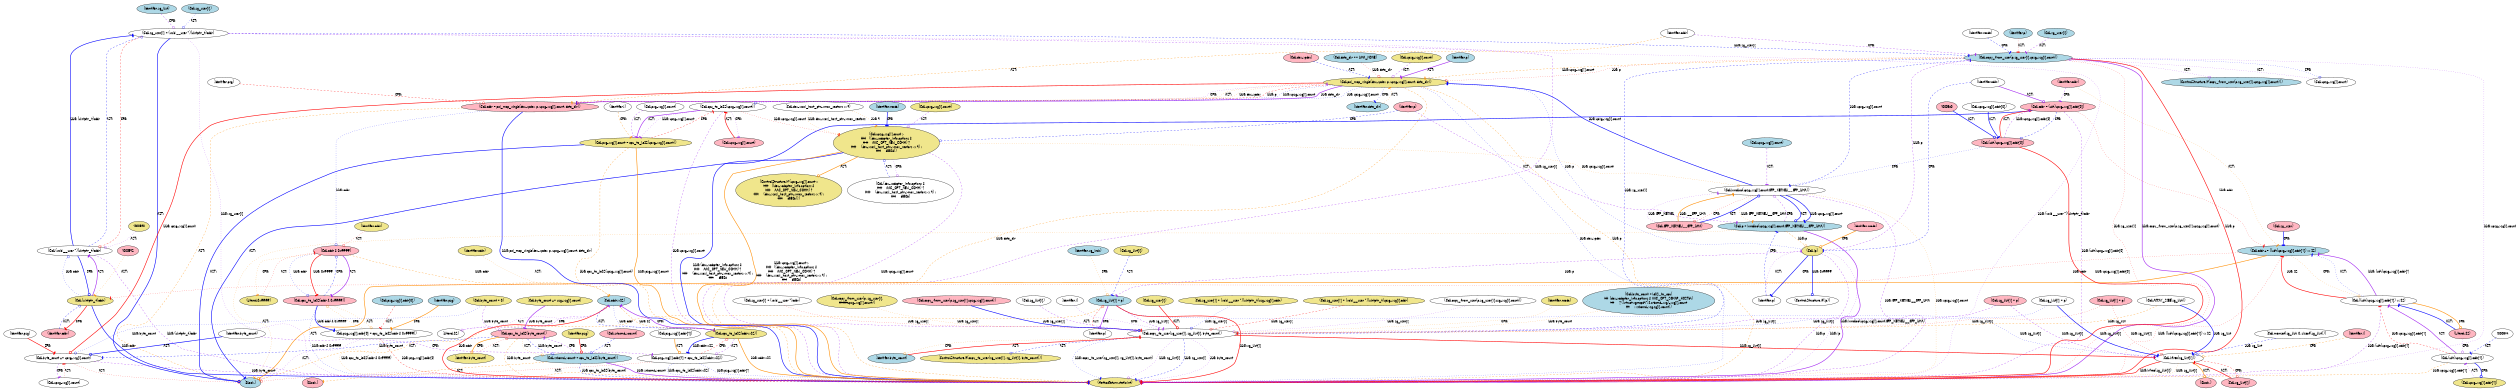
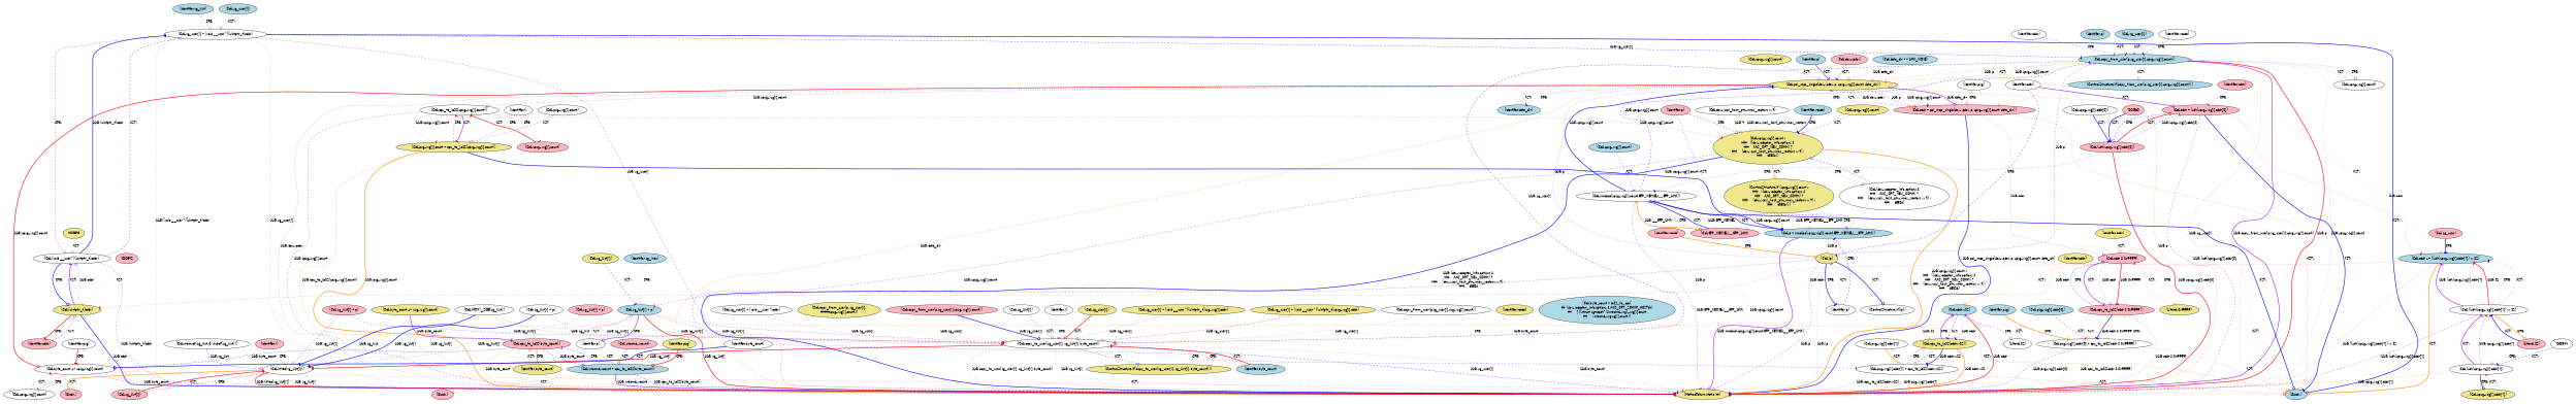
  digraph {
    fontname="Patrick Hand"
    node [fillcolor=white fontname="Patrick Hand" style=filled]
    edge [arrowhead=tee color=blue fontname="Patrick Hand" style=dotted]
    n1 [label="(Call,sg_user[i] = (void __user *)(uintptr_t)addr)"]
    n2 [label="(Call,(void __user *)(uintptr_t)addr)"]
    n3 [fillcolor=lightblue label="(Call,copy_from_user(p,sg_user[i],upsg->sg[i].count))"]
    n4 [label="(Call,copy_to_user(sg_user[i], sg_list[i], byte_count))"]
    n5 [fillcolor=lightblue label="(Block,)"]
    n6 [fillcolor=khaki label="(MethodReturn,static int)"]
    n7 [fillcolor=khaki label="(Call,(uintptr_t)addr)"]
    n8 [fillcolor=khaki label="(Call,pci_map_single(dev->pdev, p, upsg->sg[i].count, data_dir))"]
    n9 [label="(Call,upsg->sg[i].count)"]
    n10 [fillcolor=lightblue label="(ControlStructure,if(copy_from_user(p,sg_user[i],upsg->sg[i].count)))"]
    n11 [label="(Call,kfree(sg_list[i]))"]
    n12 [fillcolor=khaki label="(ControlStructure,if(copy_to_user(sg_user[i], sg_list[i], byte_count)))"]
    n13 [fillcolor=lightblue label="(Identifier,byte_count)"]
    n14 [fillcolor=lightpink label="(Identifier,addr)"]
    n15 [fillcolor=lightblue label="(Call,addr += ((u64)upsg->sg[i].addr[1]) << 32)"]
    n16 [label="(Call,((u64)upsg->sg[i].addr[1]) << 32)"]
    n17 [fillcolor=lightpink label="(Literal,32)"]
    n18 [label="(Call,(u64)upsg->sg[i].addr[1])"]
    n19 [fillcolor=khaki label="(Call,upsg->sg[i].addr[1])"]
    n20 [fillcolor=lightpink label="(Call,addr = (u64)upsg->sg[i].addr[0])"]
    n21 [fillcolor=lightpink label="(Call,(u64)upsg->sg[i].addr[0])"]
    n22 [label="(Call,kmalloc(upsg->sg[i].count,GFP_KERNEL|__GFP_DMA))"]
    n23 [label="(Call,upsg->sg[i].addr[0])"]
    n24 [fillcolor=lightpink label="(Call,addr = pci_map_single(dev->pdev, p, upsg->sg[i].count, data_dir))"]
    n25 [label="(Call,byte_count += upsg->sg[i].count)"]
    n26 [label="(Call,cpu_to_le32(upsg->sg[i].count))"]
    n27 [fillcolor=lightblue label="(Identifier,data_dir)"]
    n28 [fillcolor=lightpink label="(Call,addr & 0xffffffff)"]
    n29 [label="(Call,upsg->sg[i].count)"]
    n30 [fillcolor=khaki label="(Call,upsg->sg[i].count >\n\t\t\t\t    ((dev->adapter_info.options &\n\t\t\t\t     AAC_OPT_NEW_COMM) ?\n\t\t\t\t      (dev->scsi_host_ptr->max_sectors << 9) :\n\t\t\t\t      65536))"]
    n31 [fillcolor=khaki label="(Call,psg->sg[i].count = cpu_to_le32(upsg->sg[i].count))"]
    n32 [fillcolor=lightpink label="(Call,upsg->sg[i].count)"]
    n33 [fillcolor=lightpink label="(Call,cpu_to_le32(addr & 0xffffffff))"]
    n34 [fillcolor=lightblue label="(Call,addr>>32)"]
    n35 [fillcolor=khaki label="(Literal,0xffffffff)"]
    n36 [label="(Call,psg->sg[i].addr[0] = cpu_to_le32(addr & 0xffffffff))"]
    n37 [fillcolor=khaki label="(Call,cpu_to_le32(addr>>32))"]
    n38 [label="(Literal,32)"]
    n39 [label="(Call,psg->sg[i].addr[1] = cpu_to_le32(addr>>32))"]
    n40 [fillcolor=lightpink label="(Call,cpu_to_le32(byte_count))"]
    n41 [fillcolor=lightblue label="(Call,srbcmd->count = cpu_to_le32(byte_count))"]
    n42 [fillcolor=khaki label="(Identifier,byte_count)"]
    n43 [fillcolor=lightpink label="(Block,)"]
    n44 [fillcolor=khaki label="(ControlStructure,if (upsg->sg[i].count >\n\t\t\t\t    ((dev->adapter_info.options &\n\t\t\t\t     AAC_OPT_NEW_COMM) ?\n\t\t\t\t      (dev->scsi_host_ptr->max_sectors << 9) :\n\t\t\t\t      65536)))"]
    n45 [label="(Call,(dev->adapter_info.options &\n\t\t\t\t     AAC_OPT_NEW_COMM) ?\n\t\t\t\t      (dev->scsi_host_ptr->max_sectors << 9) :\n\t\t\t\t      65536)"]
    n46 [fillcolor=lightblue label="(Call,p = kmalloc(upsg->sg[i].count,GFP_KERNEL|__GFP_DMA))"]
    n47 [fillcolor=lightpink label="(Call,GFP_KERNEL|__GFP_DMA)"]
    n48 [fillcolor=khaki label="(Call,!p)"]
    n49 [fillcolor=lightblue label="(Call,sg_list[i] = p)"]
    n50 [label="(Identifier,p)"]
    n51 [label="(ControlStructure,if(!p))"]
    n52 [label="(Identifier,p)"]
    n53 [fillcolor=lightpink label="(Block,)"]
    n54 [fillcolor=lightpink label="(Call,sg_list[i])"]
    n55 [fillcolor=lightblue label="(Identifier,p)"]
    n56 [fillcolor=lightblue label="(Identifier,sg_indx)"]
    n57 [fillcolor=khaki label="(Call,sg_user[i] = (void __user *)(uintptr_t)upsg->sg[i].addr)"]
    n58 [fillcolor=lightpink label="(Identifier,p)"]
    n59 [fillcolor=lightblue label="(Call,sg_user[i])"]
    n60 [label="(Call,copy_from_user(p,sg_user[i],usg->sg[i].count))"]
    n61 [fillcolor=khaki label="(Call,upsg->sg[i].count)"]
    n62 [label="(Call,dev->scsi_host_ptr->max_sectors << 9)"]
    n63 [fillcolor=lightblue label="(Call,psg->sg[i].addr[0])"]
    n64 [label="(Call,psg->sg[i].addr[1])"]
    n65 [label="(Call,sg_list[i] = p)"]
    n66 [fillcolor=khaki label="(Identifier,rcode)"]
    n67 [fillcolor=lightblue label="(Call,byte_count = le32_to_cpu(\n\t\t\t  (dev->adapter_info.options & AAC_OPT_SGMAP_HOST64)\n\t\t\t      ? ((struct sgmap64*)&srbcmd->sg)->sg[i].count\n\t\t\t      : srbcmd->sg.sg[i].count))"]
    n68 [label="(Identifier,addr)"]
    n69 [fillcolor=lightpink label="(Call,sg_list[i] = p)"]
    n70 [label="(Call,sg_user[i] = (void __user *)addr)"]
    n71 [fillcolor=khaki label="(Call,copy_from_user(p, sg_user[i],\n\t\t\t\t\t\t\tupsg->sg[i].count))"]
    n72 [label="(Identifier,rcode)"]
    n73 [fillcolor=khaki label="(Identifier,addr)"]
    n74 [fillcolor=lightpink label="(Call,copy_from_user(p,sg_user[i],upsg->sg[i].count))"]
    n75 [fillcolor=khaki label="(Identifier,addr)"]
    n76 [label="(Identifier,byte_count)"]
    n77 [label="(Identifier,psg)"]
    n78 [fillcolor=lightblue label="(Identifier,rcode)"]
    n79 [fillcolor=lightblue label="(Identifier,p)"]
    n80 [label="(Call,memset(sg_list, 0, sizeof(sg_list)))"]
    n81 [label="(Call,psg->sg[i].count)"]
    n82 [fillcolor=lightpink label="(Call,sg_list[i] = p)"]
    n83 [fillcolor=lightpink label="(Call,srbcmd->count)"]
    n84 [fillcolor=lightblue label="(Call,upsg->sg[i].count)"]
    n85 [fillcolor=khaki label="(Call,sg_list[i])"]
    n86 [fillcolor=lightpink label="(Identifier,rcode)"]
    n87 [fillcolor=khaki label="(Identifier,psg)"]
    n88 [fillcolor=lightpink label="(Call,dev->pdev)"]
    n89 [label="(Call,sg_list[i])"]
    n90 [fillcolor=khaki label="(Call,byte_count += usg->sg[i].count)"]
    n91 [fillcolor=lightpink label="(Identifier,i)"]
    n92 [label="(Identifier,i)"]
    n93 [fillcolor=lightblue label="(Identifier,sg_list)"]
    n94 [label="(Identifier,psg)"]
    n95 [fillcolor=lightpink label="(Call,sg_user)"]
    n96 [fillcolor=lightblue label="(Identifier,psg)"]
    n97 [fillcolor=lightblue label="(Call,data_dir == DMA_NONE)"]
    n98 [fillcolor=khaki label="(Call,upsg->sg[i].count)"]
    n99 [label="(Identifier,addr)"]
    n100 [fillcolor=lightblue label="(Call,sg_user[i])"]
    n101 [fillcolor=khaki label="(Call,sg_user[i])"]
-   n102 [fillcolor=khaki label="(Call,byte_count = 0)"]
    n103 [label="(Call,ARRAY_SIZE(sg_list))"]
    n104 [fillcolor=khaki label="(Call,sg_user[i] = (void __user *)(uintptr_t)usg->sg[i].addr)"]
    n105 [fillcolor=lightpink label="(Identifier,addr)"]
    n106 [label="(Identifier,i)"]
    1000590 [fillcolor=khaki]
    1000592 [fillcolor=lightpink]
    1000574
    1000560 [fillcolor=lightpink]
    n1 -> n2 [arrowhead=odot color=red label="CFG: " style=dashed]
    n1 -> n3 [label="DDG: sg_user[i]" style=dashed]
    n1 -> n4 [arrowhead=odot color=purple label="DDG: sg_user[i]" style=dashed]
    n1 -> n5 [arrowhead=odot label="AST: " style=bold]
    n1 -> n6 [arrowhead=odot color=purple label="DDG: (void __user *)(uintptr_t)addr"]
    n1 -> n6 [arrowhead=odot color=purple label="DDG: sg_user[i]"]
    n2 -> n1 [arrowhead=odot label="AST: " style=dashed]
    n2 -> n1 [label="DDG: (uintptr_t)addr" style=bold]
    n2 -> n6 [arrowhead=odot color=purple label="DDG: (uintptr_t)addr" style=dashed]
    n2 -> n7 [arrowhead=odot label="CFG: " style=bold]
    n3 -> n4 [label="DDG: sg_user[i]" style=dashed]
    n3 -> n6 [arrowhead=odot color=purple label="DDG: upsg->sg[i].count"]
    n3 -> n6 [color=red label="DDG: sg_user[i]"]
    n3 -> n6 [color=purple label="DDG: copy_from_user(p,sg_user[i],upsg->sg[i].count)" style=bold]
    n3 -> n6 [color=red label="DDG: p" style=bold]
    n3 -> n8 [arrowhead=odot color=red label="DDG: p"]
    n3 -> n8 [color=darkorange label="DDG: upsg->sg[i].count" style=dashed]
    n3 -> n9 [arrowhead=odot label="CFG: "]
    n3 -> n10 [arrowhead=odot color=purple label="AST: "]
    n4 -> n6 [label="DDG: sg_user[i]" style=dashed]
    n4 -> n6 [color=purple label="DDG: byte_count"]
    n4 -> n6 [label="DDG: copy_to_user(sg_user[i], sg_list[i], byte_count)"]
    n4 -> n6 [arrowhead=odot color=purple label="DDG: sg_list[i]"]
    n4 -> n11 [color=red label="DDG: sg_list[i]" style=bold]
    n4 -> n12 [arrowhead=odot label="AST: " style=dashed]
    n4 -> n13 [arrowhead=odot color=darkorange label="CFG: "]
    n7 -> n2 [color=purple label="AST: " style=bold]
    n7 -> n2 [arrowhead=odot label="DDG: addr"]
    n7 -> n6 [label="DDG: addr" style=bold]
    n7 -> n14 [color=red label="CFG: " style=bold]
    n8 -> n6 [label="DDG: dev->pdev"]
    n8 -> n6 [arrowhead=odot color=darkorange label="DDG: data_dir" style=dashed]
    n8 -> n6 [color=darkorange label="DDG: p" style=dashed]
    n8 -> n24 [color=darkorange label="AST: "]
    n8 -> n24 [color=darkorange label="DDG: dev->pdev"]
    n8 -> n24 [arrowhead=odot color=red label="DDG: p" style=dashed]
    n8 -> n24 [label="DDG: upsg->sg[i].count"]
    n8 -> n24 [arrowhead=odot color=purple label="DDG: data_dir" style=bold]
    n8 -> n25 [arrowhead=odot color=red label="DDG: upsg->sg[i].count" style=bold]
    n8 -> n26 [arrowhead=odot label="DDG: upsg->sg[i].count"]
    n8 -> n27 [label="CFG: "]
    n9 -> n3 [arrowhead=odot color=purple label="AST: "]
    n11 -> n6 [color=darkorange label="DDG: sg_list[i]"]
    n11 -> n6 [color=red label="DDG: kfree(sg_list[i])" style=bold]
    n11 -> n53 [arrowhead=odot color=darkorange label="AST: " style=bold]
    n11 -> n54 [arrowhead=odot color=red label="CFG: " style=dashed]
    n13 -> n4 [color=red label="AST: " style=bold]
    n14 -> n7 [arrowhead=odot label="AST: " style=dashed]
    n15 -> n5 [arrowhead=odot color=darkorange label="AST: " style=bold]
    n15 -> n6 [color=red label="DDG: ((u64)upsg->sg[i].addr[1]) << 32"]
    n15 -> n7 [color=red label="DDG: addr"]
    n15 -> n16 [arrowhead=odot color=darkorange label="CFG: "]
    n16 -> n6 [arrowhead=odot color=purple label="DDG: (u64)upsg->sg[i].addr[1]" style=dashed]
    n16 -> n15 [label="AST: "]
    n16 -> n15 [color=purple label="DDG: (u64)upsg->sg[i].addr[1]" style=bold]
    n16 -> n15 [color=red label="DDG: 32" style=bold]
    n16 -> n17 [arrowhead=odot color=darkorange label="CFG: " style=bold]
    n17 -> n16 [label="AST: " style=bold]
    n17 -> n18 [arrowhead=odot color=purple label="CFG: "]
    n18 -> n6 [color=darkorange label="DDG: upsg->sg[i].addr[1]" style=dashed]
    n18 -> n16 [color=purple label="AST: " style=bold]
    n18 -> n16 [color=red label="DDG: upsg->sg[i].addr[1]" style=dashed]
    n18 -> n19 [arrowhead=odot label="CFG: " style=bold]
    n19 -> n18 [color=purple label="AST: "]
    n20 -> n5 [label="AST: " style=bold]
    n20 -> n6 [arrowhead=odot color=purple label="DDG: (u64)upsg->sg[i].addr[0]" style=dashed]
    n20 -> n15 [color=red label="DDG: addr"]
    n20 -> n21 [arrowhead=odot label="CFG: " style=dashed]
    n21 -> n6 [color=red label="DDG: upsg->sg[i].addr[0]" style=bold]
    n21 -> n20 [arrowhead=odot color=red label="AST: " style=bold]
    n21 -> n20 [color=purple label="DDG: upsg->sg[i].addr[0]" style=dashed]
    n21 -> n22 [label="CFG: "]
    n22 -> n3 [label="DDG: upsg->sg[i].count" style=dashed]
    n22 -> n6 [color=purple label="DDG: GFP_KERNEL|__GFP_DMA" style=dashed]
    n22 -> n6 [arrowhead=odot color=darkorange label="DDG: upsg->sg[i].count"]
    n22 -> n8 [label="DDG: upsg->sg[i].count" style=bold]
    n22 -> n46 [arrowhead=odot label="AST: " style=bold]
    n22 -> n46 [label="DDG: upsg->sg[i].count" style=bold]
    n22 -> n46 [color=darkorange label="DDG: GFP_KERNEL|__GFP_DMA"]
-   n22 -> n47 [arrowhead=odot color=red label="CFG: "]
+   n22 -> n47 [arrowhead=odot label="CFG: "]
    n23 -> n21 [label="AST: " style=bold]
    n24 -> n5 [arrowhead=odot color=darkorange label="AST: " style=dashed]
    n24 -> n6 [label="DDG: pci_map_single(dev->pdev, p, upsg->sg[i].count, data_dir)" style=bold]
    n24 -> n8 [color=purple label="CFG: "]
    n24 -> n28 [arrowhead=odot label="DDG: addr"]
    n25 -> n5 [arrowhead=odot color=red label="AST: "]
    n25 -> n6 [color=purple label="DDG: byte_count" style=dashed]
    n25 -> n29 [color=purple label="CFG: " style=dashed]
    n26 -> n6 [arrowhead=odot color=purple label="DDG: upsg->sg[i].count" style=dashed]
    n26 -> n30 [color=red label="DDG: upsg->sg[i].count"]
    n26 -> n31 [color=purple label="AST: " style=bold]
    n26 -> n31 [color=purple label="DDG: upsg->sg[i].count"]
    n26 -> n32 [color=purple label="CFG: "]
    n27 -> n8 [color=darkorange label="AST: "]
    n28 -> n33 [color=purple label="AST: " style=bold]
    n28 -> n33 [arrowhead=odot label="DDG: addr"]
    n28 -> n33 [color=red label="DDG: 0xffffffff" style=bold]
    n28 -> n34 [color=darkorange label="DDG: addr" style=dashed]
    n28 -> n35 [color=darkorange label="CFG: "]
    n29 -> n25 [color=red label="AST: "]
    n30 -> n6 [arrowhead=odot color=purple label="DDG: upsg->sg[i].count" style=dashed]
    n30 -> n6 [arrowhead=odot label="DDG: (dev->adapter_info.options &\n\t\t\t\t     AAC_OPT_NEW_COMM) ?\n\t\t\t\t      (dev->scsi_host_ptr->max_sectors << 9) :\n\t\t\t\t      65536" style=bold]
    n30 -> n6 [arrowhead=odot color=darkorange label="DDG: upsg->sg[i].count >\n\t\t\t\t    ((dev->adapter_info.options &\n\t\t\t\t     AAC_OPT_NEW_COMM) ?\n\t\t\t\t      (dev->scsi_host_ptr->max_sectors << 9) :\n\t\t\t\t      65536)" style=bold]
    n30 -> n22 [arrowhead=odot color=darkorange label="DDG: upsg->sg[i].count"]
    n30 -> n44 [arrowhead=odot color=darkorange label="AST: " style=bold]
    n30 -> n45 [arrowhead=odot color=purple label="CFG: "]
    n31 -> n5 [arrowhead=odot label="AST: " style=bold]
    n31 -> n6 [arrowhead=odot color=darkorange label="DDG: psg->sg[i].count" style=bold]
    n31 -> n6 [arrowhead=odot color=darkorange label="DDG: cpu_to_le32(upsg->sg[i].count)" style=dashed]
    n31 -> n26 [color=red label="CFG: " style=dashed]
    n32 -> n26 [color=red label="AST: " style=bold]
    n33 -> n6 [arrowhead=odot label="DDG: addr & 0xffffffff"]
    n33 -> n28 [arrowhead=odot label="CFG: " style=dashed]
    n33 -> n36 [arrowhead=odot color=darkorange label="AST: "]
    n33 -> n36 [label="DDG: addr & 0xffffffff" style=bold]
    n34 -> n6 [arrowhead=odot color=red label="DDG: addr" style=bold]
    n34 -> n37 [label="AST: " style=dashed]
    n34 -> n37 [label="DDG: addr"]
    n34 -> n37 [color=darkorange label="DDG: 32" style=dashed]
    n34 -> n38 [arrowhead=odot color=purple label="CFG: " style=dashed]
    n35 -> n28 [color=red label="AST: "]
    n36 -> n5 [arrowhead=odot color=purple label="AST: "]
    n36 -> n6 [color=darkorange label="DDG: cpu_to_le32(addr & 0xffffffff)"]
    n36 -> n6 [arrowhead=odot color=red label="DDG: psg->sg[i].addr[0]" style=dashed]
    n36 -> n33 [arrowhead=odot color=darkorange label="CFG: "]
    n37 -> n6 [arrowhead=odot color=darkorange label="DDG: addr>>32" style=bold]
    n37 -> n34 [color=purple label="CFG: " style=bold]
    n37 -> n39 [arrowhead=odot color=purple label="AST: " style=dashed]
    n37 -> n39 [label="DDG: addr>>32" style=bold]
    n38 -> n34 [color=purple label="AST: "]
    n39 -> n5 [arrowhead=odot color=red label="AST: "]
    n39 -> n6 [label="DDG: psg->sg[i].addr[1]"]
    n39 -> n6 [label="DDG: cpu_to_le32(addr>>32)"]
    n39 -> n37 [arrowhead=odot color=red label="CFG: " style=dashed]
    n40 -> n6 [arrowhead=odot color=darkorange label="DDG: byte_count" style=dashed]
    n40 -> n25 [label="DDG: byte_count" style=dashed]
    n40 -> n41 [arrowhead=odot color=darkorange label="AST: "]
    n40 -> n41 [arrowhead=odot label="DDG: byte_count" style=dashed]
    n40 -> n42 [arrowhead=odot color=darkorange label="CFG: " style=bold]
    n41 -> n6 [color=purple label="DDG: srbcmd->count" style=bold]
    n41 -> n6 [label="DDG: cpu_to_le32(byte_count)" style=dashed]
    n41 -> n40 [color=purple label="CFG: " style=dashed]
    n41 -> n43 [color=darkorange label="AST: " style=dashed]
    n42 -> n40 [arrowhead=odot color=red label="AST: "]
    n45 -> n30 [arrowhead=odot label="AST: " style=dashed]
    n46 -> n5 [color=darkorange label="AST: "]
    n46 -> n6 [arrowhead=odot color=purple label="DDG: kmalloc(upsg->sg[i].count,GFP_KERNEL|__GFP_DMA)" style=bold]
    n46 -> n22 [arrowhead=odot color=purple label="CFG: " style=dashed]
    n46 -> n48 [arrowhead=odot color=darkorange label="DDG: p" style=dashed]
    n47 -> n22 [arrowhead=odot label="AST: " style=bold]
    n47 -> n22 [color=purple label="DDG: GFP_KERNEL"]
    n47 -> n22 [color=darkorange label="DDG: __GFP_DMA" style=bold]
    n48 -> n3 [arrowhead=odot color=purple label="DDG: p" style=dashed]
    n48 -> n6 [arrowhead=odot color=purple label="DDG: p" style=dashed]
    n48 -> n6 [arrowhead=odot color=purple label="DDG: !p"]
    n48 -> n8 [arrowhead=odot label="DDG: p"]
    n48 -> n49 [color=purple label="DDG: p" style=dashed]
    n48 -> n50 [label="CFG: " style=bold]
-   n48 -> n51 [arrowhead=odot label="DDG: 0xffffffff" style=bold]
+   n48 -> n51 [arrowhead=odot label="AST: " style=bold]
    n49 -> n4 [color=purple label="DDG: sg_list[i]" style=dashed]
    n49 -> n5 [color=darkorange label="AST: " style=dashed]
    n49 -> n6 [color=red label="DDG: sg_list[i]" style=bold]
    n49 -> n11 [arrowhead=odot label="DDG: sg_list[i]"]
    n49 -> n52 [arrowhead=odot color=purple label="CFG: " style=bold]
    n50 -> n46 [label="CFG: " style=dashed]
    n50 -> n48 [color=purple label="AST: "]
    n52 -> n49 [arrowhead=odot color=red label="AST: " style=dashed]
    n54 -> n11 [color=red label="AST: " style=bold]
    n55 -> n3 [color=red label="AST: "]
    n56 -> n49 [arrowhead=odot color=darkorange label="CFG: "]
    n57 -> n4 [arrowhead=odot color=red label="DDG: sg_user[i]" style=dashed]
    n58 -> n30 [arrowhead=odot label="CFG: " style=dashed]
    n58 -> n46 [color=purple label="AST: " style=dashed]
    n59 -> n3 [color=purple label="AST: " style=dashed]
    n60 -> n4 [arrowhead=odot color=purple label="DDG: sg_user[i]"]
    n61 -> n8 [arrowhead=odot color=purple label="AST: " style=dashed]
    n62 -> n30 [arrowhead=odot color=darkorange label="DDG: dev->scsi_host_ptr->max_sectors"]
    n62 -> n30 [color=darkorange label="DDG: 9"]
    n63 -> n36 [color=red label="AST: " style=dashed]
    n64 -> n39 [arrowhead=odot color=darkorange label="AST: " style=bold]
    n65 -> n4 [label="DDG: sg_list[i]"]
    n65 -> n11 [label="DDG: sg_list[i]" style=bold]
    n66 -> n4 [arrowhead=odot color=darkorange label="CFG: "]
    n67 -> n4 [color=darkorange label="DDG: byte_count"]
    n68 -> n20 [arrowhead=odot color=purple label="AST: " style=bold]
    n68 -> n48 [label="CFG: " style=dashed]
    n69 -> n4 [color=red label="DDG: sg_list[i]"]
    n69 -> n11 [arrowhead=odot color=red label="DDG: sg_list[i]"]
    n70 -> n4 [color=red label="DDG: sg_user[i]"]
    n71 -> n4 [arrowhead=odot color=darkorange label="DDG: sg_user[i]"]
    n72 -> n3 [label="CFG: " style=dashed]
    n73 -> n28 [arrowhead=odot color=red label="AST: "]
    n74 -> n4 [arrowhead=odot label="DDG: sg_user[i]" style=bold]
    n75 -> n34 [arrowhead=odot color=darkorange label="AST: "]
    n76 -> n25 [arrowhead=odot label="AST: " style=bold]
    n76 -> n39 [color=purple label="CFG: " style=dashed]
    n77 -> n24 [arrowhead=odot color=red label="CFG: " style=dashed]
    n78 -> n30 [label="CFG: " style=bold]
    n79 -> n8 [color=purple label="AST: " style=bold]
    n80 -> n11 [arrowhead=odot label="DDG: sg_list" style=dashed]
    n81 -> n31 [arrowhead=odot color=purple label="AST: " style=dashed]
    n82 -> n4 [arrowhead=odot color=purple label="DDG: sg_list[i]" style=dashed]
    n82 -> n11 [arrowhead=odot color=purple label="DDG: sg_list[i]" style=dashed]
    n83 -> n41 [arrowhead=odot label="AST: " style=dashed]
    n84 -> n22 [color=purple label="AST: " style=dashed]
    n85 -> n49 [label="AST: " style=dashed]
    n86 -> n48 [arrowhead=odot color=darkorange label="CFG: " style=bold]
    n87 -> n41 [arrowhead=odot color=red label="CFG: " style=bold]
    n88 -> n8 [label="AST: " style=dashed]
    n89 -> n4 [arrowhead=odot color=purple label="AST: " style=dashed]
    n90 -> n40 [color=purple label="DDG: byte_count" style=bold]
    n91 -> n11 [arrowhead=odot color=darkorange label="CFG: " style=dashed]
    n92 -> n4 [color=purple label="CFG: "]
    n93 -> n1 [arrowhead=odot color=purple label="CFG: " style=dashed]
    n94 -> n25 [color=red label="CFG: " style=bold]
    n95 -> n15 [label="CFG: " style=bold]
    n96 -> n36 [color=darkorange label="CFG: " style=bold]
    n97 -> n8 [arrowhead=odot color=red label="DDG: data_dir"]
    n98 -> n30 [arrowhead=odot color=purple label="AST: " style=dashed]
    n99 -> n3 [color=purple label="CFG: " style=dashed]
    n99 -> n24 [color=darkorange label="AST: " style=dashed]
    n100 -> n1 [arrowhead=odot label="AST: "]
    n101 -> n4 [arrowhead=odot color=red label="AST: " style=bold]
-   n102 -> n25 [arrowhead=odot label="DDG: byte_count"]
-   n102 -> n40 [arrowhead=odot color=purple label="DDG: byte_count" style=dashed]
    n103 -> n4 [arrowhead=odot color=darkorange label="DDG: sg_list" style=dashed]
    n103 -> n11 [label="DDG: sg_list" style=bold]
    n104 -> n4 [arrowhead=odot label="DDG: sg_user[i]"]
    n105 -> n15 [color=darkorange label="AST: "]
    n105 -> n20 [color=purple label="CFG: " style=dashed]
    n106 -> n31 [color=darkorange label="CFG: " style=dashed]
    1000590 -> n2 [arrowhead=odot color=purple label="AST: "]
    1000592 -> n7 [color=darkorange label="AST: "]
    1000574 -> n18 [label="AST: " style=dashed]
    1000560 -> n21 [arrowhead=odot label="AST: " style=bold]
  }
